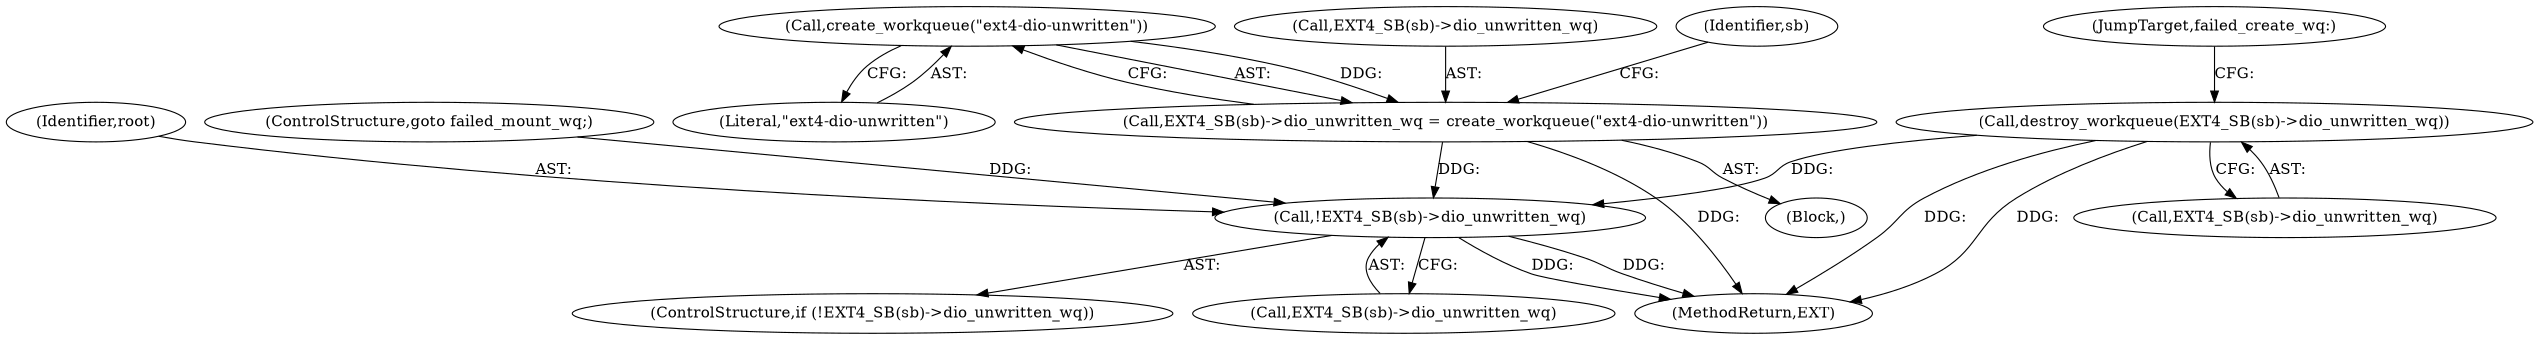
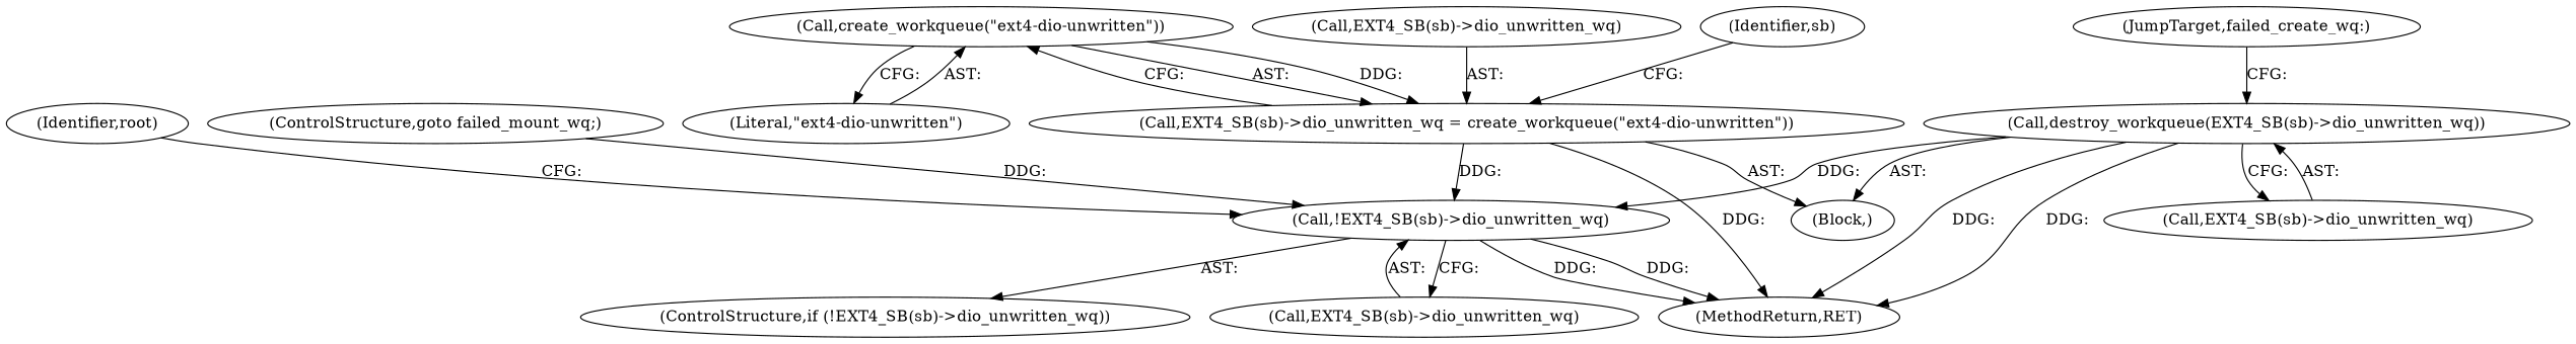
  digraph {
    n1 [label="(Call,create_workqueue(\"ext4-dio-unwritten\"))"]
    n2 [label="(Call,EXT4_SB(sb)->dio_unwritten_wq = create_workqueue(\"ext4-dio-unwritten\"))"]
    n3 [label="(Literal,\"ext4-dio-unwritten\")"]
    n4 [label="(Call,!EXT4_SB(sb)->dio_unwritten_wq)"]
    n5 [label="(Block,)"]
-   n6 [label="(MethodReturn,EXT)"]
+   n6 [label="(MethodReturn,RET)"]
    n7 [label="(ControlStructure,if (!EXT4_SB(sb)->dio_unwritten_wq))"]
    n8 [label="(Call,EXT4_SB(sb)->dio_unwritten_wq)"]
    n9 [label="(Call,destroy_workqueue(EXT4_SB(sb)->dio_unwritten_wq))"]
    n10 [label="(Call,EXT4_SB(sb)->dio_unwritten_wq)"]
    n11 [label="(JumpTarget,failed_create_wq:)"]
    n12 [label="(Call,EXT4_SB(sb)->dio_unwritten_wq)"]
    n13 [label="(Identifier,root)"]
    n14 [label="(ControlStructure,goto failed_mount_wq;)"]
    n15 [label="(Identifier,sb)"]
    n1 -> n2 [label="AST: "]
    n1 -> n2 [label="DDG: "]
    n1 -> n3 [label="CFG: "]
    n2 -> n1 [label="CFG: "]
    n2 -> n4 [label="DDG: "]
    n2 -> n5 [label="AST: "]
    n2 -> n6 [label="DDG: "]
    n3 -> n1 [label="AST: "]
    n4 -> n6 [label="DDG: "]
    n4 -> n6 [label="DDG: "]
    n4 -> n7 [label="AST: "]
    n4 -> n8 [label="CFG: "]
    n8 -> n4 [label="AST: "]
    n9 -> n4 [label="DDG: "]
+   n9 -> n5 [label="AST: "]
    n9 -> n6 [label="DDG: "]
    n9 -> n6 [label="DDG: "]
    n9 -> n10 [label="CFG: "]
    n10 -> n9 [label="AST: "]
    n11 -> n9 [label="CFG: "]
    n12 -> n2 [label="AST: "]
-   n13 -> n4 [label="AST: "]
+   n13 -> n4 [label="CFG: "]
    n14 -> n4 [label="DDG: "]
    n15 -> n2 [label="CFG: "]
  }
